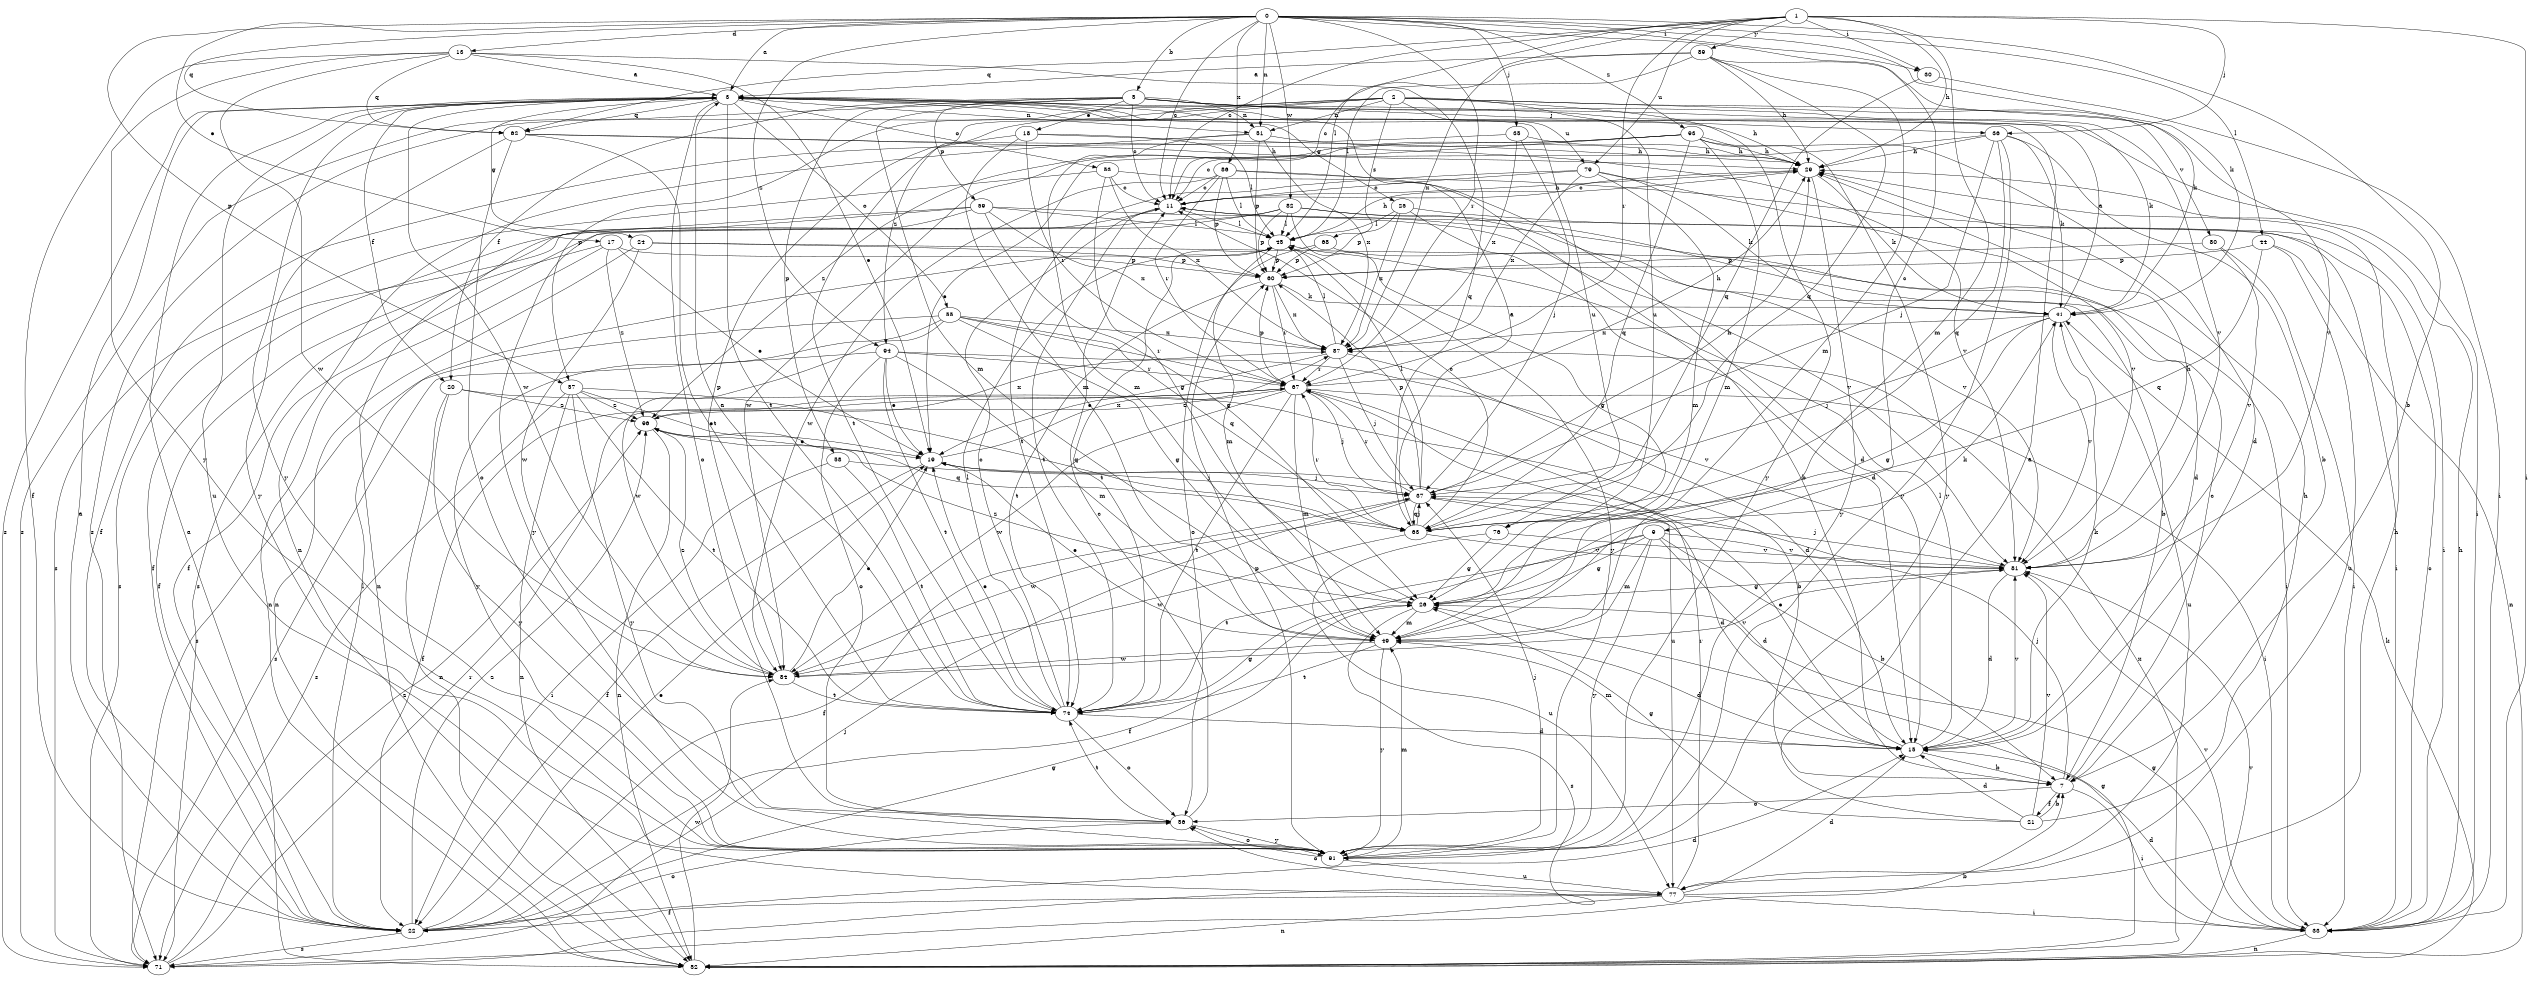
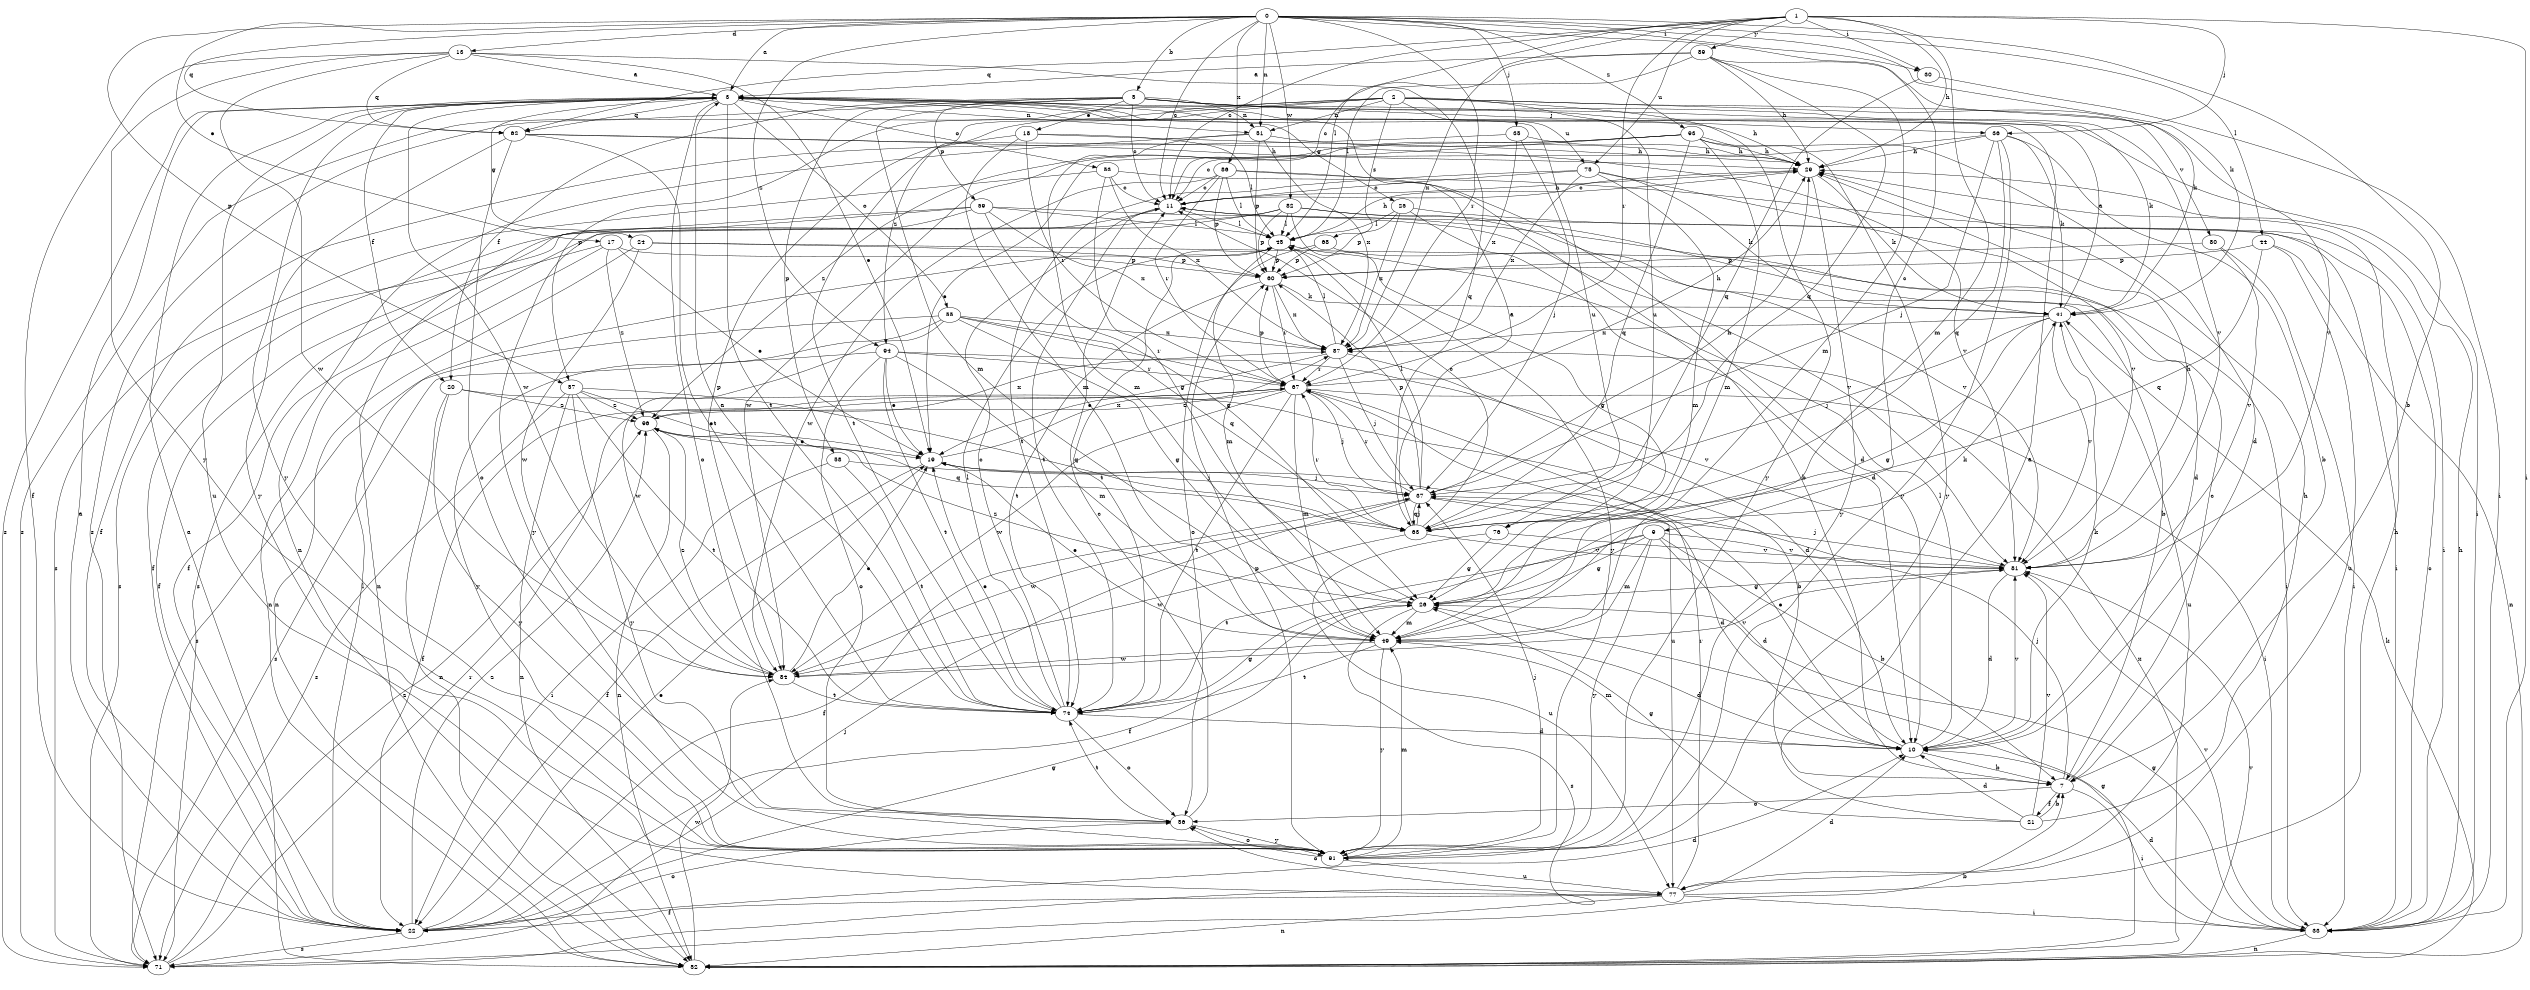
  strict digraph {
    0
    3
    5
    7
    9
    11
    13
    17
    30
    35
    41
    44
    51
    57
    62
    67
    82
    86
    93
    94
    29
    33
    71
    76
    84
    91
    20
    24
    25
    53
    55
    56
    74
    77
    36
    49
    81
    18
    58
    59
    21
    37
-   15
+   15 [label=10]
    22
    26
    45
    19
    63
    52
    60
    96
    87
    1
-   75 [label=79]
+   75
    89
    2
    68
    80
    0 -> 3 [label=a]
    0 -> 5 [label=b]
    0 -> 7 [label=b]
    0 -> 9 [label=c]
    0 -> 11 [label=c]
    0 -> 13 [label=d]
    0 -> 17 [label=e]
    0 -> 30 [label=i]
    0 -> 35 [label=j]
    0 -> 41 [label=k]
    0 -> 44 [label=l]
    0 -> 51 [label=n]
    0 -> 57 [label=p]
    0 -> 62 [label=q]
    0 -> 67 [label=r]
    0 -> 82 [label=w]
    0 -> 86 [label=x]
    0 -> 93 [label=z]
    0 -> 94 [label=z]
    3 -> 51 [label=n]
    3 -> 62 [label=q]
    3 -> 29 [label=h]
    3 -> 33 [label=i]
    3 -> 71 [label=s]
    3 -> 76 [label=u]
    3 -> 84 [label=w]
    3 -> 91 [label=y]
    3 -> 20 [label=f]
    3 -> 24 [label=g]
    3 -> 25 [label=g]
    3 -> 53 [label=o]
    3 -> 55 [label=o]
    3 -> 56 [label=o]
    3 -> 74 [label=t]
    3 -> 77 [label=u]
    5 -> 11 [label=c]
    5 -> 41 [label=k]
    5 -> 51 [label=n]
    5 -> 71 [label=s]
    5 -> 20 [label=f]
    5 -> 36 [label=j]
    5 -> 49 [label=m]
    5 -> 81 [label=v]
    5 -> 18 [label=e]
    5 -> 58 [label=p]
    5 -> 59 [label=p]
    7 -> 11 [label=c]
    7 -> 33 [label=i]
    7 -> 56 [label=o]
    7 -> 21 [label=f]
    7 -> 37 [label=j]
    9 -> 7 [label=b]
    9 -> 91 [label=y]
    9 -> 74 [label=t]
    9 -> 49 [label=m]
    9 -> 81 [label=v]
    9 -> 15 [label=d]
    9 -> 22 [label=f]
    9 -> 26 [label=g]
    11 -> 29 [label=h]
    11 -> 71 [label=s]
    11 -> 74 [label=t]
    11 -> 45 [label=l]
    13 -> 3 [label=a]
    13 -> 62 [label=q]
    13 -> 84 [label=w]
    13 -> 91 [label=y]
    13 -> 22 [label=f]
    13 -> 19 [label=e]
    13 -> 63 [label=q]
    17 -> 22 [label=f]
    17 -> 19 [label=e]
    17 -> 52 [label=n]
    17 -> 60 [label=p]
    17 -> 96 [label=z]
    30 -> 33 [label=i]
    30 -> 63 [label=q]
    35 -> 29 [label=h]
    35 -> 37 [label=j]
    35 -> 22 [label=f]
    35 -> 87 [label=x]
    41 -> 3 [label=a]
    41 -> 77 [label=u]
    41 -> 81 [label=v]
    41 -> 37 [label=j]
    41 -> 26 [label=g]
    41 -> 87 [label=x]
    44 -> 77 [label=u]
    44 -> 63 [label=q]
    44 -> 52 [label=n]
    44 -> 60 [label=p]
    51 -> 29 [label=h]
    51 -> 49 [label=m]
    51 -> 52 [label=n]
    51 -> 60 [label=p]
    51 -> 87 [label=x]
    57 -> 71 [label=s]
    57 -> 91 [label=y]
    57 -> 74 [label=t]
    57 -> 19 [label=e]
    57 -> 63 [label=q]
    57 -> 52 [label=n]
    57 -> 96 [label=z]
    62 -> 29 [label=h]
    62 -> 91 [label=y]
    62 -> 56 [label=o]
    62 -> 74 [label=t]
    62 -> 81 [label=v]
    67 -> 29 [label=h]
    67 -> 33 [label=i]
    67 -> 84 [label=w]
    67 -> 74 [label=t]
    67 -> 77 [label=u]
    67 -> 49 [label=m]
    67 -> 37 [label=j]
    67 -> 22 [label=f]
    67 -> 60 [label=p]
    67 -> 96 [label=z]
    82 -> 71 [label=s]
    82 -> 81 [label=v]
    82 -> 15 [label=d]
    82 -> 22 [label=f]
    82 -> 26 [label=g]
    82 -> 45 [label=l]
    82 -> 60 [label=p]
    86 -> 7 [label=b]
    86 -> 11 [label=c]
    86 -> 67 [label=r]
    86 -> 33 [label=i]
    86 -> 84 [label=w]
    86 -> 45 [label=l]
    86 -> 60 [label=p]
    93 -> 11 [label=c]
    93 -> 29 [label=h]
    93 -> 84 [label=w]
    93 -> 91 [label=y]
    93 -> 49 [label=m]
    93 -> 15 [label=d]
    93 -> 63 [label=q]
    93 -> 96 [label=z]
    94 -> 67 [label=r]
    94 -> 71 [label=s]
    94 -> 56 [label=o]
    94 -> 74 [label=t]
    94 -> 49 [label=m]
    94 -> 81 [label=v]
    94 -> 19 [label=e]
    29 -> 11 [label=c]
    29 -> 41 [label=k]
    29 -> 91 [label=y]
    33 -> 11 [label=c]
    33 -> 29 [label=h]
    33 -> 81 [label=v]
    33 -> 15 [label=d]
    33 -> 26 [label=g]
    33 -> 52 [label=n]
    71 -> 7 [label=b]
    71 -> 67 [label=r]
    71 -> 37 [label=j]
    71 -> 96 [label=z]
    76 -> 77 [label=u]
    76 -> 81 [label=v]
    76 -> 26 [label=g]
    84 -> 74 [label=t]
    84 -> 81 [label=v]
    84 -> 19 [label=e]
    84 -> 96 [label=z]
    91 -> 56 [label=o]
    91 -> 77 [label=u]
    91 -> 49 [label=m]
    91 -> 37 [label=j]
    91 -> 60 [label=p]
    20 -> 7 [label=b]
    20 -> 91 [label=y]
    20 -> 52 [label=n]
    20 -> 96 [label=z]
    24 -> 33 [label=i]
    24 -> 84 [label=w]
    24 -> 52 [label=n]
    24 -> 60 [label=p]
    25 -> 33 [label=i]
    25 -> 15 [label=d]
    25 -> 45 [label=l]
    25 -> 60 [label=p]
    25 -> 87 [label=x]
    53 -> 11 [label=c]
    53 -> 71 [label=s]
    53 -> 15 [label=d]
    53 -> 26 [label=g]
    53 -> 87 [label=x]
    55 -> 67 [label=r]
    55 -> 71 [label=s]
    55 -> 84 [label=w]
    55 -> 91 [label=y]
    55 -> 26 [label=g]
    55 -> 63 [label=q]
    55 -> 87 [label=x]
    56 -> 11 [label=c]
    56 -> 91 [label=y]
    56 -> 74 [label=t]
    74 -> 3 [label=a]
    74 -> 11 [label=c]
    74 -> 56 [label=o]
    74 -> 15 [label=d]
    74 -> 26 [label=g]
    74 -> 45 [label=l]
    74 -> 19 [label=e]
    77 -> 67 [label=r]
    77 -> 29 [label=h]
    77 -> 33 [label=i]
    77 -> 56 [label=o]
    77 -> 15 [label=d]
    77 -> 22 [label=f]
    77 -> 52 [label=n]
    36 -> 7 [label=b]
    36 -> 41 [label=k]
    36 -> 29 [label=h]
    36 -> 91 [label=y]
    36 -> 37 [label=j]
    36 -> 19 [label=e]
    36 -> 63 [label=q]
    49 -> 84 [label=w]
    49 -> 91 [label=y]
    49 -> 74 [label=t]
    49 -> 15 [label=d]
    49 -> 19 [label=e]
    81 -> 29 [label=h]
    81 -> 37 [label=j]
    81 -> 15 [label=d]
    81 -> 26 [label=g]
    18 -> 67 [label=r]
    18 -> 29 [label=h]
    18 -> 74 [label=t]
    18 -> 49 [label=m]
    18 -> 45 [label=l]
    58 -> 74 [label=t]
    58 -> 37 [label=j]
    58 -> 22 [label=i]
    59 -> 91 [label=y]
    59 -> 81 [label=v]
    59 -> 22 [label=f]
    59 -> 26 [label=g]
    59 -> 45 [label=l]
    59 -> 52 [label=n]
    59 -> 87 [label=x]
    21 -> 3 [label=a]
    21 -> 7 [label=b]
    21 -> 29 [label=h]
    21 -> 81 [label=v]
    21 -> 15 [label=d]
    21 -> 26 [label=g]
    37 -> 67 [label=r]
    37 -> 29 [label=h]
    37 -> 84 [label=w]
    37 -> 15 [label=d]
    37 -> 22 [label=f]
    37 -> 45 [label=l]
    37 -> 63 [label=q]
    37 -> 60 [label=p]
    15 -> 7 [label=b]
    15 -> 41 [label=k]
    15 -> 49 [label=m]
    15 -> 81 [label=v]
    15 -> 45 [label=l]
    15 -> 19 [label=e]
    22 -> 3 [label=a]
    22 -> 71 [label=s]
    22 -> 56 [label=o]
    22 -> 15 [label=d]
    22 -> 26 [label=g]
    22 -> 45 [label=l]
    22 -> 19 [label=e]
    22 -> 96 [label=z]
    26 -> 41 [label=k]
    26 -> 71 [label=s]
    26 -> 49 [label=m]
    26 -> 96 [label=z]
    45 -> 29 [label=h]
    45 -> 91 [label=y]
    45 -> 74 [label=t]
    45 -> 49 [label=m]
    45 -> 60 [label=p]
    19 -> 37 [label=j]
    19 -> 22 [label=f]
    19 -> 87 [label=x]
    63 -> 3 [label=a]
    63 -> 11 [label=c]
    63 -> 67 [label=r]
    63 -> 84 [label=w]
    63 -> 81 [label=v]
    63 -> 37 [label=j]
    52 -> 3 [label=a]
    52 -> 41 [label=k]
    52 -> 84 [label=w]
    52 -> 81 [label=v]
    52 -> 26 [label=g]
    52 -> 87 [label=x]
    60 -> 41 [label=k]
    60 -> 67 [label=r]
    60 -> 74 [label=t]
    60 -> 87 [label=x]
    96 -> 19 [label=e]
    96 -> 63 [label=q]
    96 -> 52 [label=n]
    96 -> 87 [label=x]
    87 -> 67 [label=r]
    87 -> 37 [label=j]
    87 -> 15 [label=d]
    87 -> 45 [label=l]
    87 -> 19 [label=e]
    1 -> 11 [label=c]
    1 -> 30 [label=i]
    1 -> 62 [label=q]
    1 -> 67 [label=r]
    1 -> 29 [label=h]
    1 -> 33 [label=i]
    1 -> 36 [label=j]
    1 -> 49 [label=m]
    1 -> 45 [label=l]
    1 -> 87 [label=x]
    1 -> 75 [label=u]
    1 -> 89 [label=y]
    75 -> 11 [label=c]
    75 -> 41 [label=k]
    75 -> 74 [label=t]
    75 -> 49 [label=m]
    75 -> 81 [label=v]
    75 -> 87 [label=x]
    89 -> 3 [label=a]
    89 -> 11 [label=c]
    89 -> 41 [label=k]
    89 -> 29 [label=h]
    89 -> 49 [label=m]
    89 -> 45 [label=l]
    89 -> 63 [label=q]
    2 -> 51 [label=n]
    2 -> 57 [label=p]
    2 -> 94 [label=z]
    2 -> 71 [label=s]
    2 -> 76 [label=u]
    2 -> 84 [label=p]
    2 -> 91 [label=y]
    2 -> 81 [label=v]
    2 -> 75 [label=u]
    2 -> 68 [label=s]
    2 -> 80 [label=v]
    68 -> 7 [label=b]
    68 -> 56 [label=o]
    68 -> 60 [label=p]
    80 -> 33 [label=i]
    80 -> 81 [label=v]
    80 -> 60 [label=p]
  }
